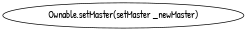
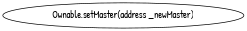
  digraph {
    rankdir=LR
    fontname="Patrick Hand"
-   "Ownable.setMaster(address _newMaster)" [height=0.5 width=4.7603 fontname="Patrick Hand" label="Ownable.setMaster(setMaster _newMaster)"]
+   "Ownable.setMaster(address _newMaster)" [height=0.5 width=4.7603 fontname="Patrick Hand"]
  }
